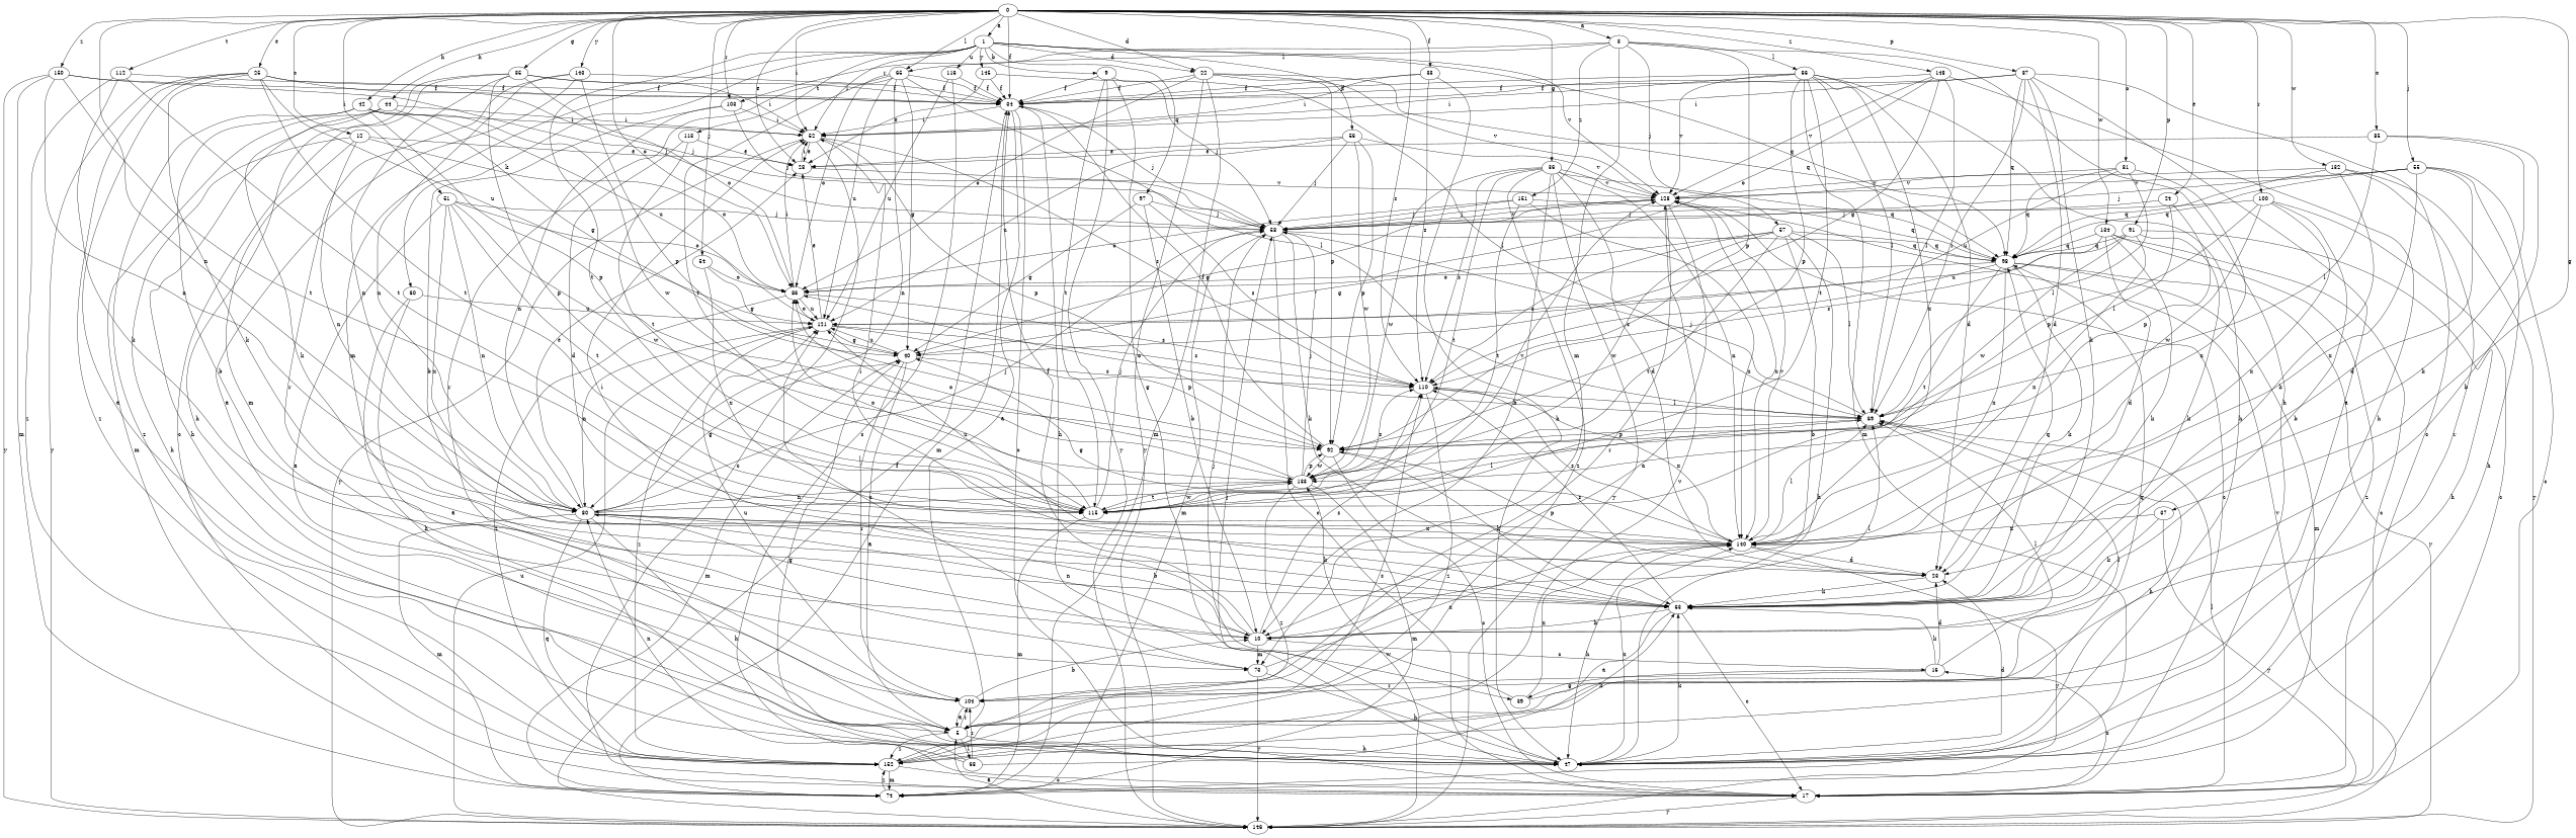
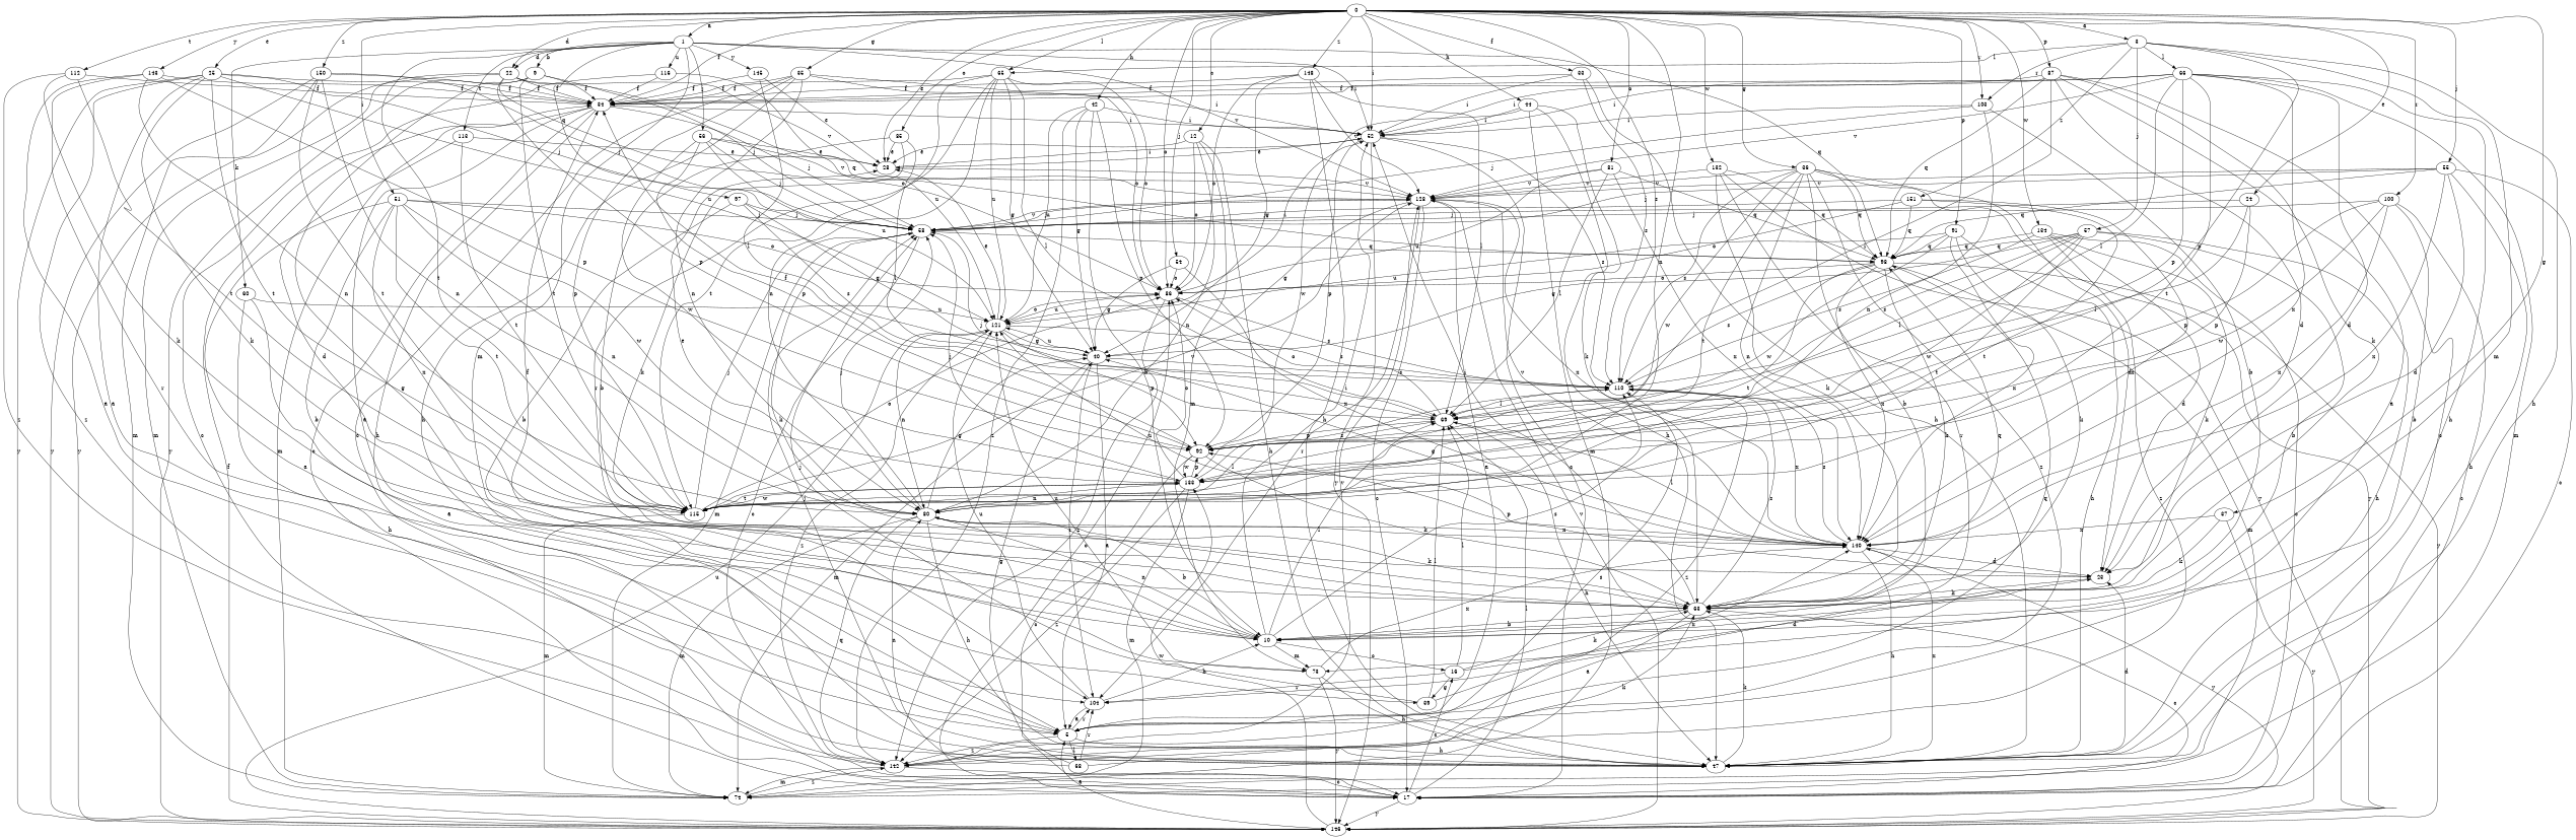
  strict digraph {
    0
    1
    3
    12
    22
    24
    25
    28
    33
    34
    35
    36
    37
    42
    44
    51
    52
    54
    55
    65
    80
    81
    85
    86
    87
    91
    100
    103
    110
    112
    132
    134
    143
    148
    150
    9
    56
    60
    73
    97
    98
    113
    115
    116
    128
    145
    47
    57
    66
    92
    151
    146
    74
    58
    69
    5
-   152
+   152 [label=142]
    63
    121
    17
    10
    23
    n63 [label=133]
    140
    40
    104
    39
    68
    16
    0 -> 1 [label=a]
    0 -> 3 [label=a]
    0 -> 12 [label=c]
    0 -> 22 [label=d]
    0 -> 24 [label=e]
    0 -> 25 [label=e]
    0 -> 28 [label=e]
    0 -> 33 [label=f]
    0 -> 34 [label=f]
    0 -> 35 [label=g]
    0 -> 36 [label=g]
    0 -> 37 [label=g]
    0 -> 42 [label=h]
    0 -> 44 [label=h]
    0 -> 51 [label=i]
    0 -> 52 [label=i]
    0 -> 54 [label=j]
    0 -> 55 [label=j]
    0 -> 65 [label=l]
    0 -> 80 [label=n]
    0 -> 81 [label=o]
    0 -> 85 [label=o]
    0 -> 86 [label=o]
    0 -> 87 [label=p]
    0 -> 91 [label=p]
    0 -> 100 [label=r]
    0 -> 103 [label=r]
    0 -> 110 [label=s]
    0 -> 112 [label=t]
    0 -> 132 [label=w]
    0 -> 134 [label=w]
    0 -> 143 [label=y]
    0 -> 148 [label=z]
    0 -> 150 [label=z]
    1 -> 22 [label=d]
    1 -> 52 [label=i]
    1 -> 9 [label=b]
    1 -> 56 [label=j]
    1 -> 60 [label=k]
    1 -> 73 [label=m]
    1 -> 97 [label=q]
    1 -> 98 [label=q]
    1 -> 113 [label=t]
    1 -> 115 [label=t]
    1 -> 116 [label=u]
    1 -> 128 [label=v]
    1 -> 145 [label=y]
    3 -> 65 [label=l]
    3 -> 103 [label=r]
    3 -> 73 [label=m]
    3 -> 47 [label=h]
    3 -> 57 [label=j]
    3 -> 66 [label=l]
    3 -> 92 [label=p]
    3 -> 151 [label=z]
    12 -> 28 [label=e]
    12 -> 80 [label=n]
    12 -> 86 [label=o]
    12 -> 73 [label=m]
    12 -> 47 [label=h]
    22 -> 34 [label=f]
    22 -> 86 [label=o]
    22 -> 98 [label=q]
    22 -> 128 [label=v]
    22 -> 92 [label=p]
    22 -> 146 [label=y]
    22 -> 74 [label=m]
    24 -> 92 [label=p]
    24 -> 58 [label=j]
    24 -> 69 [label=l]
    25 -> 34 [label=f]
    25 -> 115 [label=t]
    25 -> 146 [label=y]
    25 -> 58 [label=j]
    25 -> 5 [label=a]
    25 -> 152 [label=z]
    25 -> 63 [label=k]
    25 -> 121 [label=u]
    28 -> 52 [label=i]
    28 -> 128 [label=v]
    33 -> 34 [label=f]
    33 -> 52 [label=i]
    33 -> 110 [label=s]
    33 -> 47 [label=h]
    34 -> 52 [label=i]
    34 -> 47 [label=h]
    34 -> 74 [label=m]
    34 -> 58 [label=j]
    34 -> 5 [label=a]
    34 -> 17 [label=c]
    35 -> 34 [label=f]
    35 -> 52 [label=i]
    35 -> 80 [label=n]
    35 -> 86 [label=o]
    35 -> 115 [label=p]
    35 -> 47 [label=h]
    35 -> 17 [label=c]
    36 -> 110 [label=s]
    36 -> 98 [label=q]
    36 -> 115 [label=t]
    36 -> 128 [label=v]
    36 -> 146 [label=y]
    36 -> 152 [label=z]
    36 -> 10 [label=b]
    36 -> 23 [label=d]
    36 -> n63 [label=w]
    36 -> 140 [label=n]
    37 -> 146 [label=y]
    37 -> 63 [label=k]
    37 -> 140 [label=x]
    42 -> 52 [label=i]
    42 -> 92 [label=p]
    42 -> 152 [label=z]
    42 -> 121 [label=u]
    42 -> 10 [label=b]
    42 -> 40 [label=g]
    44 -> 52 [label=i]
    44 -> 47 [label=h]
    44 -> 74 [label=m]
    44 -> 63 [label=k]
    44 -> n63 [label=w]
    51 -> 80 [label=n]
    51 -> 86 [label=o]
    51 -> 115 [label=t]
    51 -> 58 [label=j]
    51 -> 5 [label=a]
+   51 -> 10 [label=b]
    51 -> n63 [label=w]
    51 -> 140 [label=x]
    52 -> 28 [label=e]
    52 -> 110 [label=s]
    52 -> 92 [label=p]
    52 -> 146 [label=y]
    52 -> 17 [label=c]
    54 -> 86 [label=o]
    54 -> 140 [label=x]
    54 -> 40 [label=g]
    55 -> 98 [label=q]
    55 -> 128 [label=v]
    55 -> 47 [label=h]
    55 -> 58 [label=j]
    55 -> 17 [label=c]
    55 -> 23 [label=d]
    55 -> 140 [label=x]
    65 -> 34 [label=f]
    65 -> 80 [label=n]
    65 -> 86 [label=o]
    65 -> 115 [label=t]
    65 -> 69 [label=l]
    65 -> 121 [label=u]
    65 -> 40 [label=g]
    65 -> 104 [label=r]
    80 -> 28 [label=e]
    80 -> 47 [label=h]
    80 -> 74 [label=m]
    80 -> 58 [label=j]
    80 -> 69 [label=l]
    80 -> 152 [label=q]
    80 -> 63 [label=k]
    80 -> 10 [label=b]
    80 -> 140 [label=x]
    80 -> 40 [label=g]
    81 -> 98 [label=q]
    81 -> 128 [label=v]
    81 -> 69 [label=l]
    81 -> 121 [label=u]
    81 -> 140 [label=x]
    85 -> 28 [label=e]
    85 -> 69 [label=l]
    85 -> 63 [label=k]
    85 -> 10 [label=b]
    86 -> 52 [label=i]
    86 -> 110 [label=s]
    86 -> 152 [label=z]
    86 -> 121 [label=u]
    87 -> 34 [label=f]
    87 -> 52 [label=i]
    87 -> 98 [label=q]
    87 -> 69 [label=i]
    87 -> 5 [label=a]
    87 -> 63 [label=k]
    87 -> 17 [label=c]
    87 -> 23 [label=d]
    91 -> 98 [label=q]
    91 -> 47 [label=h]
    91 -> 63 [label=k]
    91 -> 121 [label=u]
    91 -> n63 [label=w]
    91 -> 140 [label=x]
    100 -> 92 [label=p]
    100 -> 58 [label=j]
    100 -> 17 [label=c]
    100 -> 10 [label=b]
    100 -> n63 [label=w]
    100 -> 140 [label=x]
    103 -> 52 [label=i]
    103 -> 80 [label=n]
    103 -> 58 [label=j]
    103 -> 10 [label=b]
    110 -> 69 [label=l]
    110 -> 152 [label=z]
    110 -> 140 [label=x]
    112 -> 34 [label=f]
    112 -> 115 [label=t]
    112 -> 152 [label=z]
    112 -> 63 [label=k]
    132 -> 98 [label=q]
    132 -> 128 [label=v]
    132 -> 146 [label=y]
    132 -> 63 [label=k]
    132 -> 104 [label=r]
    134 -> 110 [label=s]
    134 -> 98 [label=q]
    134 -> 152 [label=z]
    134 -> 63 [label=k]
    134 -> 17 [label=c]
    134 -> 23 [label=d]
    143 -> 34 [label=f]
    143 -> 80 [label=n]
    143 -> 92 [label=p]
    143 -> 5 [label=a]
    143 -> 104 [label=r]
    148 -> 34 [label=f]
    148 -> 86 [label=o]
    148 -> 128 [label=v]
    148 -> 47 [label=h]
    148 -> 69 [label=l]
    148 -> 40 [label=g]
    150 -> 34 [label=f]
    150 -> 80 [label=n]
    150 -> 115 [label=t]
    150 -> 146 [label=y]
    150 -> 74 [label=m]
    150 -> 58 [label=j]
    9 -> 34 [label=f]
    9 -> 115 [label=t]
    9 -> 146 [label=y]
    9 -> 58 [label=j]
    9 -> 39 [label=g]
    56 -> 28 [label=e]
    56 -> 128 [label=v]
    56 -> 92 [label=p]
    56 -> 58 [label=j]
    56 -> 121 [label=u]
    56 -> n63 [label=w]
    60 -> 47 [label=h]
    60 -> 5 [label=a]
    60 -> 121 [label=u]
    73 -> 47 [label=h]
    73 -> 146 [label=y]
    73 -> 121 [label=u]
    73 -> 140 [label=x]
    97 -> 110 [label=s]
    97 -> 58 [label=j]
    97 -> 10 [label=b]
    97 -> 40 [label=g]
    98 -> 86 [label=o]
    98 -> 110 [label=s]
    98 -> 115 [label=t]
    98 -> 146 [label=y]
    98 -> 74 [label=m]
    98 -> 63 [label=k]
    98 -> 140 [label=x]
    113 -> 28 [label=e]
    113 -> 115 [label=t]
    113 -> 23 [label=d]
    115 -> 86 [label=o]
    115 -> 128 [label=v]
    115 -> 74 [label=m]
    115 -> 58 [label=j]
    115 -> n63 [label=w]
    116 -> 34 [label=f]
    116 -> 121 [label=u]
    116 -> 17 [label=c]
    128 -> 58 [label=j]
    128 -> 5 [label=a]
    128 -> 17 [label=c]
    128 -> 140 [label=x]
    128 -> 40 [label=g]
    128 -> 104 [label=r]
    145 -> 28 [label=e]
    145 -> 34 [label=f]
    145 -> 69 [label=l]
    47 -> 58 [label=j]
    47 -> 63 [label=k]
    47 -> 23 [label=d]
    47 -> 140 [label=x]
    57 -> 110 [label=s]
    57 -> 98 [label=q]
    57 -> 115 [label=t]
    57 -> 47 [label=h]
    57 -> 69 [label=l]
    57 -> 10 [label=b]
    57 -> n63 [label=w]
    57 -> 40 [label=g]
    66 -> 34 [label=f]
    66 -> 52 [label=i]
    66 -> 115 [label=t]
    66 -> 128 [label=v]
    66 -> 47 [label=h]
    66 -> 92 [label=p]
    66 -> 74 [label=m]
    66 -> 69 [label=l]
    66 -> 23 [label=d]
    66 -> 140 [label=x]
    92 -> 34 [label=f]
    92 -> 63 [label=k]
    92 -> 17 [label=c]
    92 -> n63 [label=w]
    151 -> 86 [label=o]
    151 -> 98 [label=q]
    151 -> 115 [label=t]
    151 -> 58 [label=j]
    151 -> 140 [label=x]
    146 -> 34 [label=f]
    146 -> 128 [label=v]
    146 -> 5 [label=a]
    146 -> 121 [label=u]
    146 -> n63 [label=w]
    74 -> 152 [label=z]
    58 -> 98 [label=q]
    58 -> 128 [label=v]
    58 -> 74 [label=m]
    58 -> 63 [label=k]
    58 -> 17 [label=c]
    69 -> 86 [label=o]
    69 -> 47 [label=h]
    69 -> 92 [label=p]
    69 -> 58 [label=j]
    5 -> 98 [label=q]
    5 -> 47 [label=h]
    5 -> 152 [label=z]
    5 -> 104 [label=r]
    5 -> 68 [label=l]
    152 -> 110 [label=s]
    152 -> 128 [label=v]
    152 -> 74 [label=m]
    152 -> 17 [label=c]
    63 -> 52 [label=i]
    63 -> 110 [label=s]
    63 -> 98 [label=q]
    63 -> 5 [label=a]
    63 -> 17 [label=c]
    63 -> 10 [label=b]
    121 -> 28 [label=e]
    121 -> 80 [label=n]
    121 -> 86 [label=o]
    121 -> 110 [label=s]
    121 -> 92 [label=p]
    121 -> 152 [label=z]
    121 -> 40 [label=g]
+   17 -> 86 [label=o]
    17 -> 146 [label=y]
    17 -> 69 [label=l]
    17 -> 16 [label=c]
    10 -> 34 [label=f]
    10 -> 52 [label=i]
    10 -> 80 [label=n]
    10 -> 110 [label=s]
    10 -> 73 [label=m]
    10 -> 69 [label=l]
    10 -> 16 [label=c]
    23 -> 92 [label=p]
    23 -> 63 [label=k]
    n63 -> 80 [label=n]
    n63 -> 86 [label=o]
    n63 -> 110 [label=s]
    n63 -> 115 [label=t]
    n63 -> 92 [label=p]
    n63 -> 74 [label=m]
    n63 -> 58 [label=j]
    n63 -> 152 [label=z]
    140 -> 110 [label=s]
    140 -> 128 [label=v]
    140 -> 47 [label=h]
    140 -> 146 [label=y]
    140 -> 69 [label=l]
    140 -> 121 [label=u]
    140 -> 23 [label=d]
    140 -> 40 [label=g]
    40 -> 110 [label=s]
    40 -> 74 [label=m]
    40 -> 5 [label=a]
    40 -> 121 [label=u]
    40 -> 104 [label=r]
    104 -> 5 [label=a]
    104 -> 121 [label=u]
    104 -> 10 [label=b]
    39 -> 58 [label=j]
    39 -> 69 [label=l]
    39 -> 140 [label=x]
    68 -> 80 [label=n]
    68 -> 63 [label=k]
    68 -> 40 [label=g]
    68 -> 104 [label=r]
    16 -> 69 [label=l]
    16 -> 63 [label=k]
    16 -> 23 [label=d]
    16 -> 104 [label=r]
    16 -> 39 [label=g]
  }
